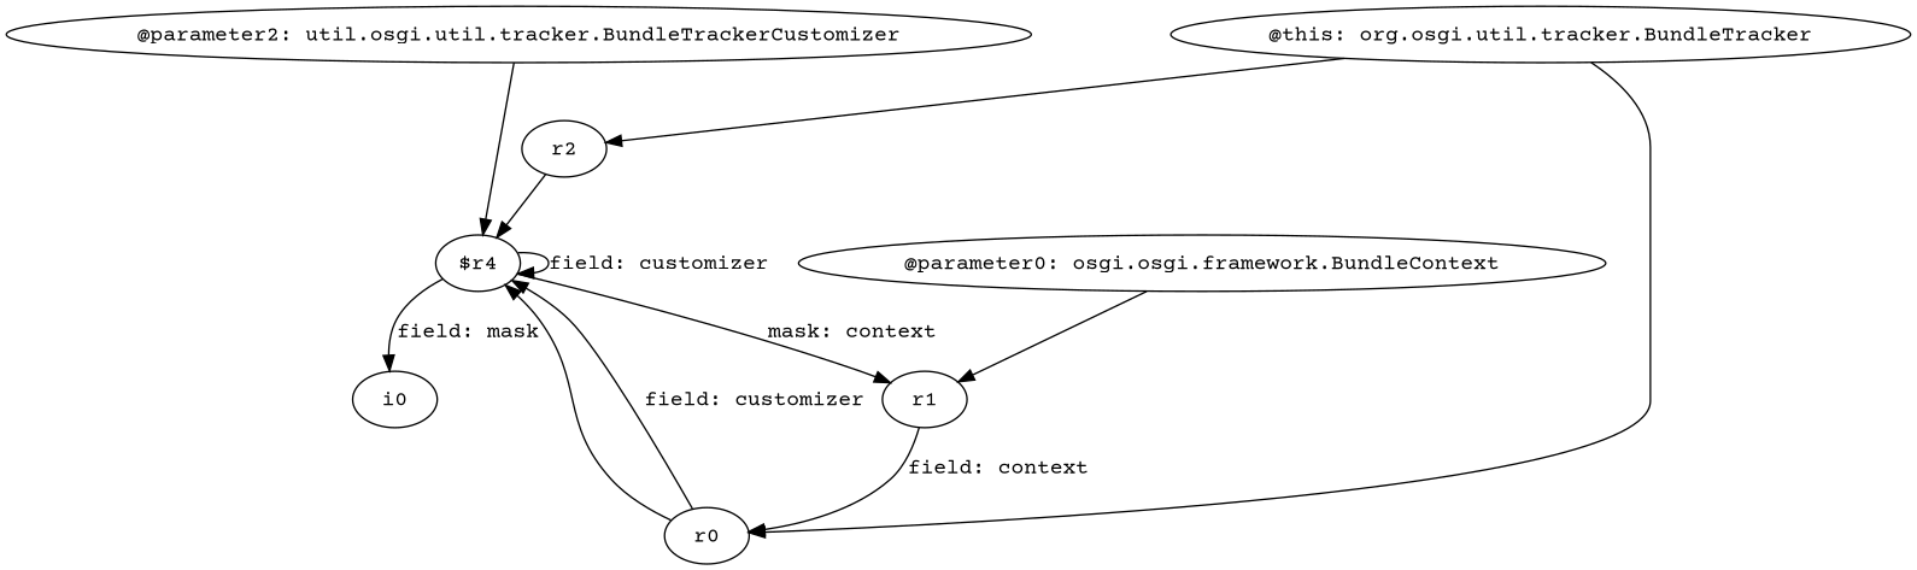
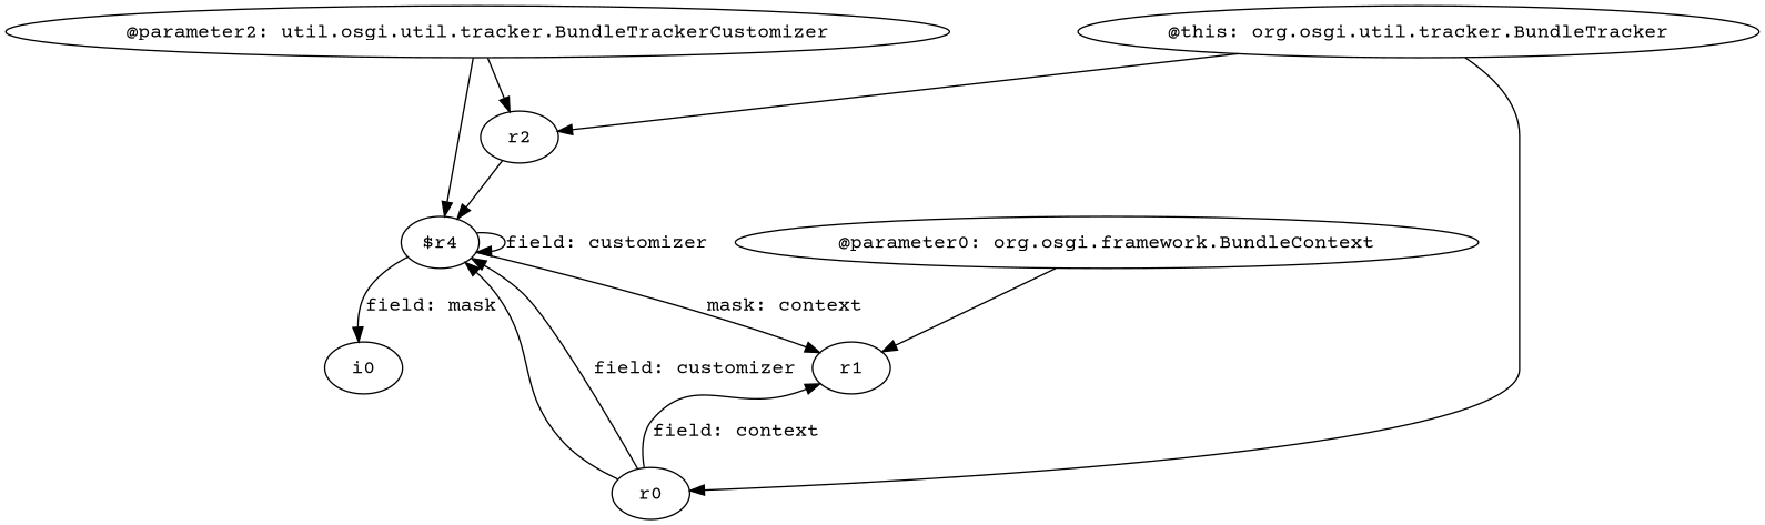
  digraph {
    fontname="Courier Prime"
    node [fontname="Courier Prime"]
    edge [fontname="Courier Prime"]
    n1 [label="@parameter2: util.osgi.util.tracker.BundleTrackerCustomizer"]
    n2 [label=r2]
    n3 [label="$r4"]
    n4 [label=i0]
    n5 [label=r1]
    n6 [label=r0]
    n7 [label="@this: org.osgi.util.tracker.BundleTracker"]
-   n8 [label="@parameter0: osgi.osgi.framework.BundleContext"]
+   n8 [label="@parameter0: org.osgi.framework.BundleContext"]
+   n1 -> n2
    n1 -> n3
    n2 -> n3
    n3 -> n3 [label="field: customizer"]
    n3 -> n4 [label="field: mask"]
    n3 -> n5 [label="mask: context"]
    n6 -> n3
    n6 -> n3 [label="field: customizer"]
-   n5 -> n6 [label="field: context"]
+   n6 -> n5 [label="field: context"]
    n7 -> n2
    n7 -> n6
    n8 -> n5
  }
